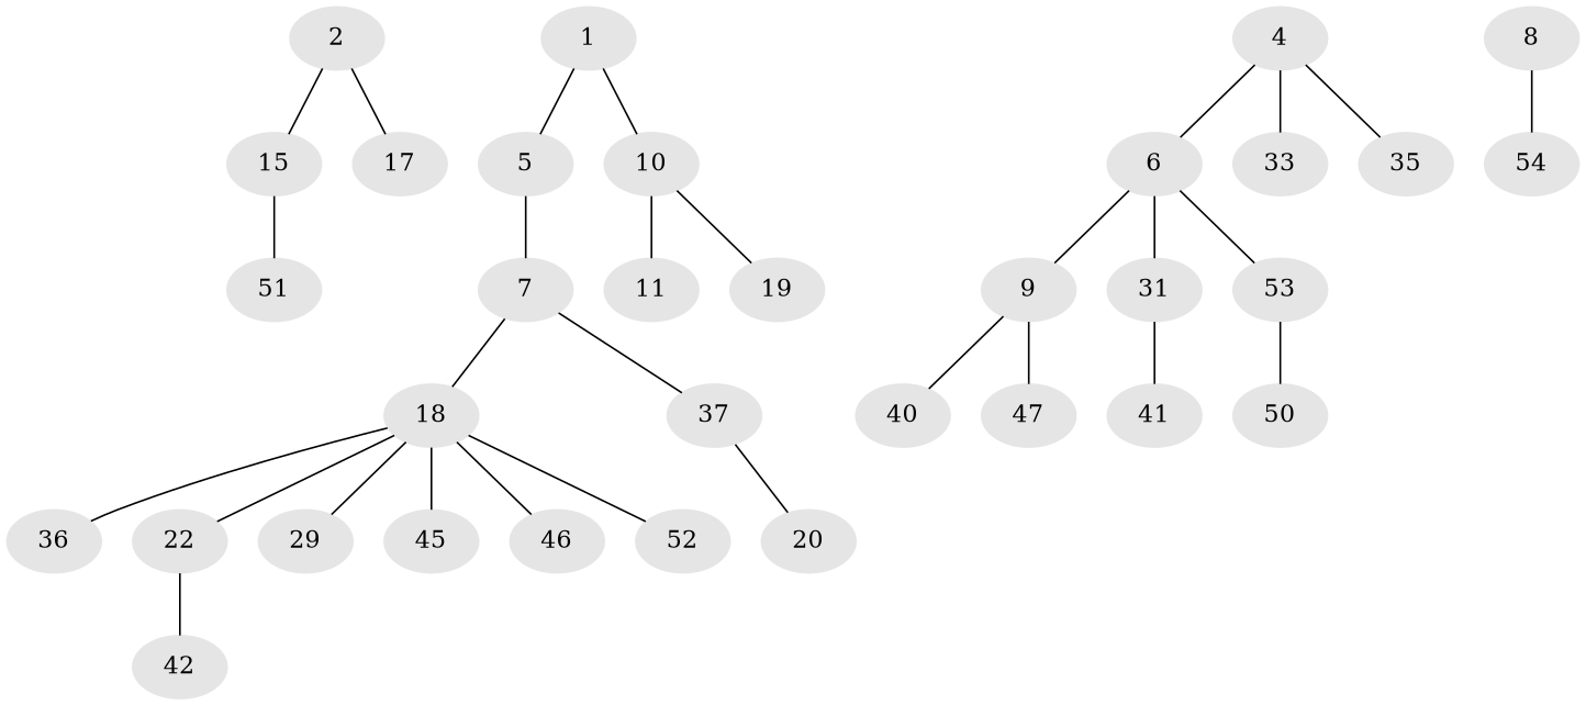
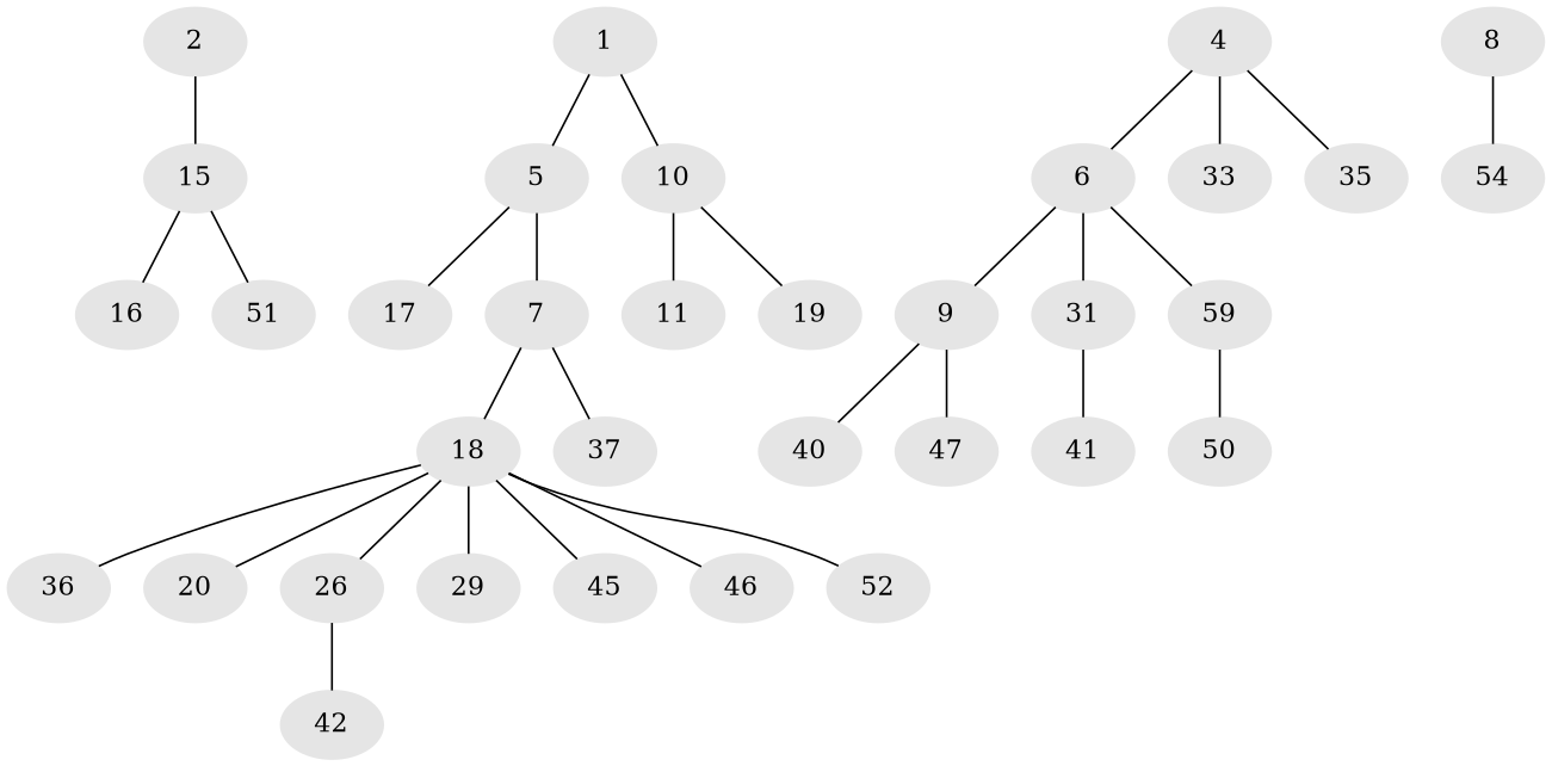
  graph {
    node [color=gray90 style=filled]
    2 [super="+55"]
    15 [super="+49"]
    17 [super="+28"]
    5 [super="+23"]
    1
    10 [super="+30"]
    7 [super="+12"]
    11
    19
+   16 [super="+43"]
    51
    4 [super="+24"]
    6 [super="+14"]
    33
    35
    9 [super="+32"]
    n17 [label=31 super="+27"]
-   53
+   53 [label=59]
    8 [super="+56"]
    54
    18 [super="+22"]
    37 [super="+39"]
    40
    47
    41
    50
    36
    20 [super="+38"]
-   26 [label=22]
+   26
    29 [super="+34"]
    45
    46
    52
    42 [super="+48"]
    2 -- 15
-   2 -- 17
+   5 -- 17
+   15 -- 16
    15 -- 51
    5 -- 7
    1 -- 5
    1 -- 10
    10 -- 11
    10 -- 19
    7 -- 18
    7 -- 37
    4 -- 6
    4 -- 33
    4 -- 35
    6 -- 9
    6 -- n17
    6 -- 53
    9 -- 40
    9 -- 47
    n17 -- 41
    53 -- 50
    8 -- 54
    18 -- 36
-   37 -- 20
+   18 -- 20
    18 -- 26
    18 -- 29
    18 -- 45
    18 -- 46
    18 -- 52
    26 -- 42
  }
